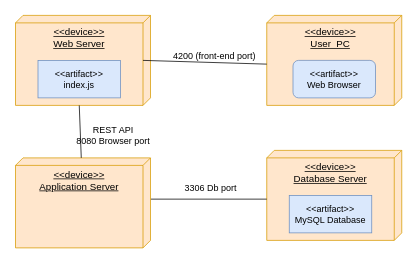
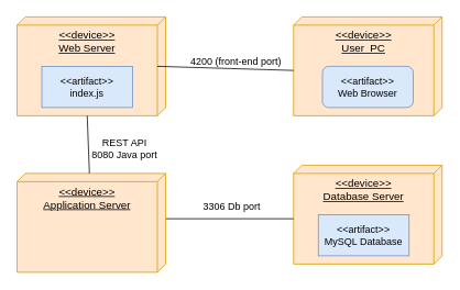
  <mxCell id="0" />
  <mxCell id="1" parent="0" />
  <mxCell id="2" value="&lt;font style=&quot;font-size: 13px;&quot;&gt;&amp;lt;&amp;lt;device&amp;gt;&amp;gt;&lt;br&gt;Web Server&lt;/font&gt;" style="verticalAlign=top;align=center;spacingTop=8;spacingLeft=2;spacingRight=12;shape=cube;size=10;direction=south;fontStyle=4;html=1;whiteSpace=wrap;fillColor=#ffe6cc;strokeColor=#d79b00;" parent="1" vertex="1"><mxGeometry x="20" y="20" width="180" height="120" as="geometry" /></mxCell>
  <mxCell id="3" value="&lt;div style=&quot;font-size: 13px;&quot;&gt;&lt;span style=&quot;background-color: initial;&quot;&gt;&lt;font style=&quot;font-size: 13px;&quot;&gt;&amp;lt;&amp;lt;device&amp;gt;&amp;gt;&lt;/font&gt;&lt;/span&gt;&lt;/div&gt;&lt;div style=&quot;font-size: 13px;&quot;&gt;&lt;span style=&quot;background-color: initial;&quot;&gt;&lt;font style=&quot;font-size: 13px;&quot;&gt;Database Server&lt;/font&gt;&lt;/span&gt;&lt;/div&gt;" style="verticalAlign=top;align=center;spacingTop=8;spacingLeft=2;spacingRight=12;shape=cube;size=10;direction=south;fontStyle=4;html=1;whiteSpace=wrap;fillColor=#ffe6cc;strokeColor=#d79b00;" parent="1" vertex="1"><mxGeometry x="355" y="200" width="180" height="120" as="geometry" /></mxCell>
  <mxCell id="4" value="&lt;font style=&quot;font-size: 13px;&quot;&gt;&amp;lt;&amp;lt;device&amp;gt;&amp;gt;&lt;br&gt;User&amp;nbsp; PC&lt;/font&gt;" style="verticalAlign=top;align=center;spacingTop=8;spacingLeft=2;spacingRight=12;shape=cube;size=10;direction=south;fontStyle=4;html=1;whiteSpace=wrap;fillColor=#ffe6cc;strokeColor=#d79b00;" parent="1" vertex="1"><mxGeometry x="355" y="20" width="180" height="120" as="geometry" /></mxCell>
  <mxCell id="5" value="" style="endArrow=none;html=1;rounded=0;entryX=0;entryY=0;entryDx=65;entryDy=180;entryPerimeter=0;exitX=0;exitY=0;exitDx=55;exitDy=0;exitPerimeter=0;" parent="1" source="11" target="3" edge="1"><mxGeometry width="50" height="50" relative="1" as="geometry"><mxPoint x="290" y="320" as="sourcePoint" /><mxPoint x="360" y="110" as="targetPoint" /></mxGeometry></mxCell>
  <mxCell id="6" value="" style="endArrow=none;html=1;rounded=0;exitX=0.5;exitY=0.056;exitDx=0;exitDy=0;exitPerimeter=0;entryX=0;entryY=0;entryDx=65;entryDy=180;entryPerimeter=0;" parent="1" source="2" target="4" edge="1"><mxGeometry width="50" height="50" relative="1" as="geometry"><mxPoint x="214" y="201.5" as="sourcePoint" /><mxPoint x="355" y="118.5" as="targetPoint" /></mxGeometry></mxCell>
  <mxCell id="7" value="4200 (front-end port)" style="text;html=1;align=center;verticalAlign=middle;resizable=0;points=[];autosize=1;strokeColor=none;fillColor=none;rotation=0;" parent="1" vertex="1"><mxGeometry x="220" y="60" width="130" height="30" as="geometry" /></mxCell>
  <mxCell id="8" value="&amp;lt;&amp;lt;artifact&amp;gt;&amp;gt;&lt;br&gt;index.js" style="html=1;whiteSpace=wrap;fillColor=#dae8fc;strokeColor=#6c8ebf;" parent="1" vertex="1"><mxGeometry x="50" y="80" width="110" height="50" as="geometry" /></mxCell>
  <mxCell id="9" value="&amp;lt;&amp;lt;artifact&amp;gt;&amp;gt;&lt;br&gt;MySQL Database" style="html=1;whiteSpace=wrap;fillColor=#dae8fc;strokeColor=#6c8ebf;" parent="1" vertex="1"><mxGeometry x="385" y="260" width="110" height="50" as="geometry" /></mxCell>
  <mxCell id="10" value="&amp;lt;&amp;lt;artifact&amp;gt;&amp;gt;&lt;br&gt;Web Browser" style="html=1;whiteSpace=wrap;fillColor=#dae8fc;strokeColor=#6c8ebf;rounded=1;" parent="1" vertex="1"><mxGeometry x="390" y="80" width="110" height="50" as="geometry" /></mxCell>
  <mxCell id="11" value="&lt;font style=&quot;font-size: 13px;&quot;&gt;&amp;lt;&amp;lt;device&amp;gt;&amp;gt;&lt;br&gt;Application Server&lt;/font&gt;" style="verticalAlign=top;align=center;spacingTop=8;spacingLeft=2;spacingRight=12;shape=cube;size=10;direction=south;fontStyle=4;html=1;whiteSpace=wrap;fillColor=#ffe6cc;strokeColor=#d79b00;" parent="1" vertex="1"><mxGeometry x="20" y="210" width="180" height="120" as="geometry" /></mxCell>
  <mxCell id="12" value="" style="endArrow=none;html=1;rounded=0;exitX=0;exitY=0;exitDx=120;exitDy=95;exitPerimeter=0;" parent="1" source="2" target="11" edge="1"><mxGeometry width="50" height="50" relative="1" as="geometry"><mxPoint x="100" y="165" as="sourcePoint" /><mxPoint x="254" y="150" as="targetPoint" /></mxGeometry></mxCell>
  <mxCell id="13" value="3306 Db port" style="text;html=1;align=center;verticalAlign=middle;resizable=0;points=[];autosize=1;strokeColor=none;fillColor=none;" parent="1" vertex="1"><mxGeometry x="235" y="235" width="90" height="30" as="geometry" /></mxCell>
- <mxCell id="14" value="REST API&lt;br&gt;8080 Browser port" style="text;html=1;align=center;verticalAlign=middle;resizable=0;points=[];autosize=1;strokeColor=none;fillColor=none;" parent="1" vertex="1"><mxGeometry x="100" y="160" width="100" height="40" as="geometry" /></mxCell>
+ <mxCell id="14" value="REST API&lt;br&gt;8080 Java port" style="text;html=1;align=center;verticalAlign=middle;resizable=0;points=[];autosize=1;strokeColor=none;fillColor=none;" parent="1" vertex="1"><mxGeometry x="100" y="160" width="100" height="40" as="geometry" /></mxCell>
